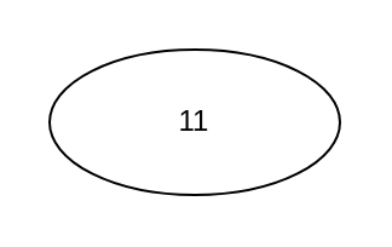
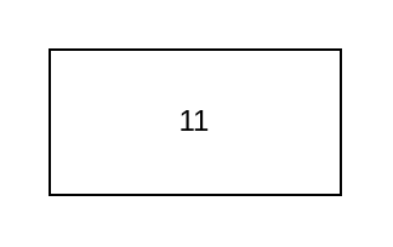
  <mxCell id="0" />
  <mxCell id="1" parent="0" />
- <mxCell id="2" value="11" style="ellipse;whiteSpace=wrap;html=1;" vertex="1" parent="1"><mxGeometry x="20" y="20" width="120" height="60" as="geometry" /></mxCell>
+ <mxCell id="2" value="11" style="rounded=0;whiteSpace=wrap;html=1;" vertex="1" parent="1"><mxGeometry x="20" y="20" width="120" height="60" as="geometry" /></mxCell>
